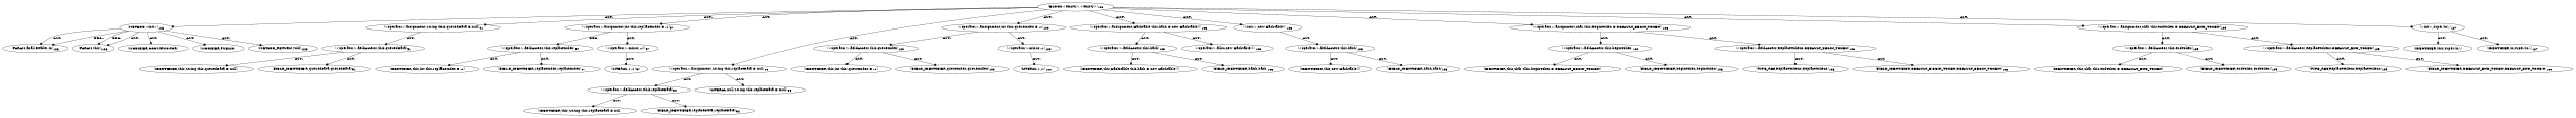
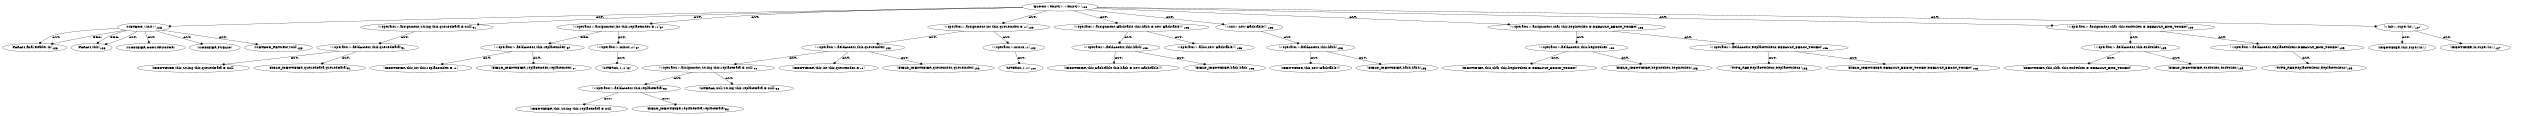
  digraph {
    edge [arrowhead=dot]
    n1 [label=<(METHOD,&lt;init&gt;)<SUB>126</SUB>>]
    n2 [label=<(PARAM,this)<SUB>126</SUB>>]
    n3 [label=<(PARAM,final Reader in)<SUB>126</SUB>>]
    n4 [label=<(MODIFIER,CONSTRUCTOR)>]
    n5 [label=<(MODIFIER,PUBLIC)>]
    n6 [label=<(METHOD_RETURN,void)<SUB>128</SUB>>]
    n7 [label=<(BLOCK,&lt;empty&gt;,&lt;empty&gt;)<SUB>126</SUB>>]
    n8 [label=<(&lt;operator&gt;.assignment,String this.queuedData = null)<SUB>91</SUB>>]
    n9 [label=<(&lt;operator&gt;.assignment,String this.replaceData = null)<SUB>94</SUB>>]
    n10 [label=<(&lt;operator&gt;.assignment,int this.replaceIndex = -1)<SUB>97</SUB>>]
    n11 [label=<(&lt;operator&gt;.assignment,int this.queueIndex = -1)<SUB>100</SUB>>]
    n12 [label=<(&lt;operator&gt;.assignment,Hashtable this.hash = new Hashtable())<SUB>103</SUB>>]
    n13 [label=<(&lt;init&gt;,new Hashtable())<SUB>103</SUB>>]
    n14 [label=<(&lt;operator&gt;.assignment,char this.beginToken = DEFAULT_BEGIN_TOKEN)<SUB>106</SUB>>]
    n15 [label=<(&lt;operator&gt;.assignment,char this.endToken = DEFAULT_END_TOKEN)<SUB>109</SUB>>]
    n16 [label=<(&lt;init&gt;,super(in);)<SUB>127</SUB>>]
    n17 [label=<(&lt;operator&gt;.fieldAccess,this.queuedData)<SUB>91</SUB>>]
    n18 [label=<(&lt;operator&gt;.fieldAccess,this.replaceData)<SUB>94</SUB>>]
    n19 [label=<(LITERAL,null,String this.replaceData = null)<SUB>94</SUB>>]
    n20 [label=<(&lt;operator&gt;.fieldAccess,this.replaceIndex)<SUB>97</SUB>>]
    n21 [label=<(&lt;operator&gt;.minus,-1)<SUB>97</SUB>>]
    n22 [label=<(&lt;operator&gt;.fieldAccess,this.queueIndex)<SUB>100</SUB>>]
    n23 [label=<(&lt;operator&gt;.minus,-1)<SUB>100</SUB>>]
    n24 [label=<(&lt;operator&gt;.fieldAccess,this.hash)<SUB>103</SUB>>]
    n25 [label=<(&lt;operator&gt;.alloc,new Hashtable())<SUB>103</SUB>>]
    n26 [label=<(&lt;operator&gt;.fieldAccess,this.hash)<SUB>103</SUB>>]
    n27 [label=<(&lt;operator&gt;.fieldAccess,this.beginToken)<SUB>106</SUB>>]
    n28 [label=<(&lt;operator&gt;.fieldAccess,ReplaceTokens.DEFAULT_BEGIN_TOKEN)<SUB>106</SUB>>]
    n29 [label=<(&lt;operator&gt;.fieldAccess,this.endToken)<SUB>109</SUB>>]
    n30 [label=<(&lt;operator&gt;.fieldAccess,ReplaceTokens.DEFAULT_END_TOKEN)<SUB>109</SUB>>]
    n31 [label=<(IDENTIFIER,this,super(in);)>]
    n32 [label=<(IDENTIFIER,in,super(in);)<SUB>127</SUB>>]
    n33 [label=<(IDENTIFIER,this,String this.queuedData = null)>]
    n34 [label=<(FIELD_IDENTIFIER,queuedData,queuedData)<SUB>91</SUB>>]
    n35 [label=<(IDENTIFIER,this,String this.replaceData = null)>]
    n36 [label=<(FIELD_IDENTIFIER,replaceData,replaceData)<SUB>94</SUB>>]
    n37 [label=<(IDENTIFIER,this,int this.replaceIndex = -1)>]
    n38 [label=<(FIELD_IDENTIFIER,replaceIndex,replaceIndex)<SUB>97</SUB>>]
    n39 [label=<(LITERAL,1,-1)<SUB>97</SUB>>]
    n40 [label=<(IDENTIFIER,this,int this.queueIndex = -1)>]
    n41 [label=<(FIELD_IDENTIFIER,queueIndex,queueIndex)<SUB>100</SUB>>]
    n42 [label=<(LITERAL,1,-1)<SUB>100</SUB>>]
    n43 [label=<(IDENTIFIER,this,Hashtable this.hash = new Hashtable())>]
    n44 [label=<(FIELD_IDENTIFIER,hash,hash)<SUB>103</SUB>>]
    n45 [label=<(IDENTIFIER,this,new Hashtable())>]
    n46 [label=<(FIELD_IDENTIFIER,hash,hash)<SUB>103</SUB>>]
    n47 [label=<(IDENTIFIER,this,char this.beginToken = DEFAULT_BEGIN_TOKEN)>]
    n48 [label=<(FIELD_IDENTIFIER,beginToken,beginToken)<SUB>106</SUB>>]
    n49 [label=<(TYPE_REF,ReplaceTokens,ReplaceTokens)<SUB>106</SUB>>]
    n50 [label=<(FIELD_IDENTIFIER,DEFAULT_BEGIN_TOKEN,DEFAULT_BEGIN_TOKEN)<SUB>106</SUB>>]
    n51 [label=<(IDENTIFIER,this,char this.endToken = DEFAULT_END_TOKEN)>]
    n52 [label=<(FIELD_IDENTIFIER,endToken,endToken)<SUB>109</SUB>>]
    n53 [label=<(TYPE_REF,ReplaceTokens,ReplaceTokens)<SUB>109</SUB>>]
-   n54 [label=<(FIELD_IDENTIFIER,DEFAULT_END_TOKEN,DEFAULT_END_TOKEN)<SUB>109</SUB>>]
    n1 -> n2 [arrowhead=diamond label="AST: "]
    n1 -> n2 [arrowhead=diamond label="DDG: "]
    n1 -> n3 [label="AST: "]
    n1 -> n3 [arrowhead=diamond label="DDG: "]
    n1 -> n4 [arrowhead=diamond label="AST: "]
    n1 -> n5 [label="AST: "]
    n1 -> n6 [label="AST: "]
    n7 -> n1 [label="AST: "]
    n7 -> n8 [label="AST: "]
-   n7 -> n9 [label="AST: "]
+   n22 -> n9 [label="AST: "]
    n7 -> n10 [label="AST: "]
    n7 -> n11 [label="AST: "]
    n7 -> n12 [label="AST: "]
    n7 -> n13 [arrowhead=diamond label="AST: "]
    n7 -> n14 [arrowhead=diamond label="AST: "]
    n7 -> n15 [label="AST: "]
    n7 -> n16 [label="AST: "]
    n8 -> n17 [label="AST: "]
    n9 -> n18 [arrowhead=diamond label="AST: "]
    n9 -> n19 [arrowhead=diamond label="AST: "]
    n10 -> n20 [arrowhead=diamond label="DDG: "]
    n10 -> n21 [label="AST: "]
    n11 -> n22 [label="AST: "]
    n11 -> n23 [arrowhead=diamond label="AST: "]
    n12 -> n24 [label="AST: "]
    n12 -> n25 [arrowhead=diamond label="AST: "]
    n13 -> n26 [label="AST: "]
    n14 -> n27 [arrowhead=diamond label="AST: "]
    n14 -> n28 [arrowhead=diamond label="AST: "]
    n15 -> n29 [arrowhead=diamond label="AST: "]
    n15 -> n30 [label="AST: "]
    n16 -> n31 [arrowhead=diamond label="AST: "]
    n16 -> n32 [arrowhead=diamond label="AST: "]
    n17 -> n33 [label="AST: "]
    n17 -> n34 [arrowhead=diamond label="AST: "]
    n18 -> n35 [arrowhead=diamond label="AST: "]
    n18 -> n36 [label="AST: "]
    n20 -> n37 [label="AST: "]
    n20 -> n38 [label="AST: "]
    n21 -> n39 [label="AST: "]
    n22 -> n40 [arrowhead=diamond label="AST: "]
    n22 -> n41 [label="AST: "]
    n23 -> n42 [label="AST: "]
    n24 -> n43 [arrowhead=diamond label="AST: "]
    n24 -> n44 [label="AST: "]
    n26 -> n45 [label="AST: "]
    n26 -> n46 [label="AST: "]
    n27 -> n47 [label="AST: "]
    n27 -> n48 [label="AST: "]
    n28 -> n49 [label="AST: "]
    n28 -> n50 [arrowhead=diamond label="AST: "]
    n29 -> n51 [arrowhead=diamond label="AST: "]
    n29 -> n52 [arrowhead=diamond label="AST: "]
    n30 -> n53 [arrowhead=diamond label="AST: "]
-   n30 -> n54 [label="AST: "]
  }
